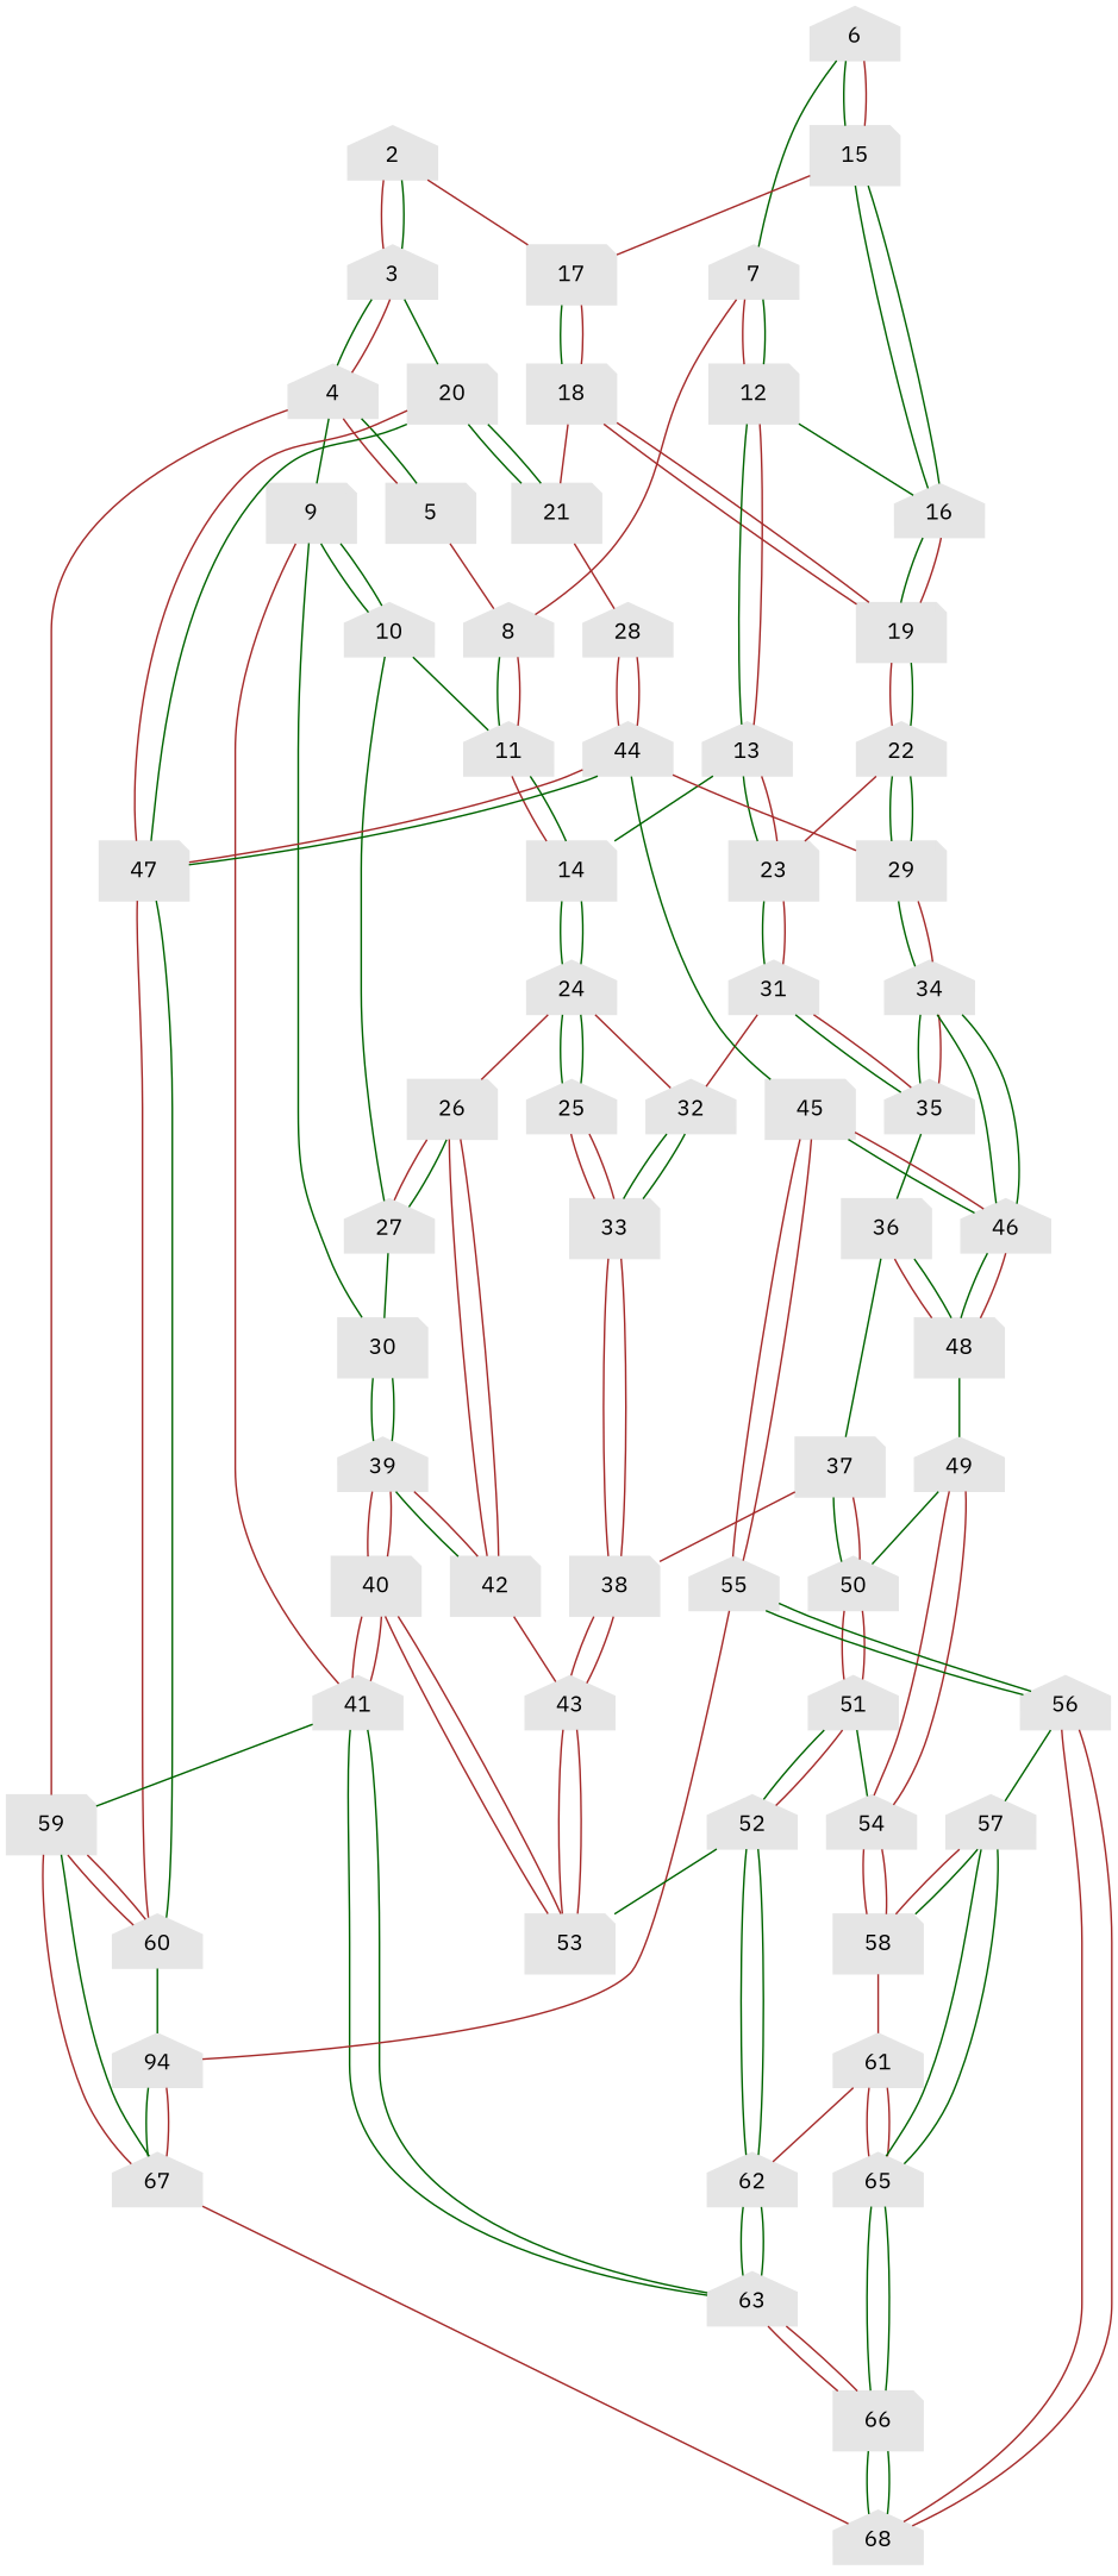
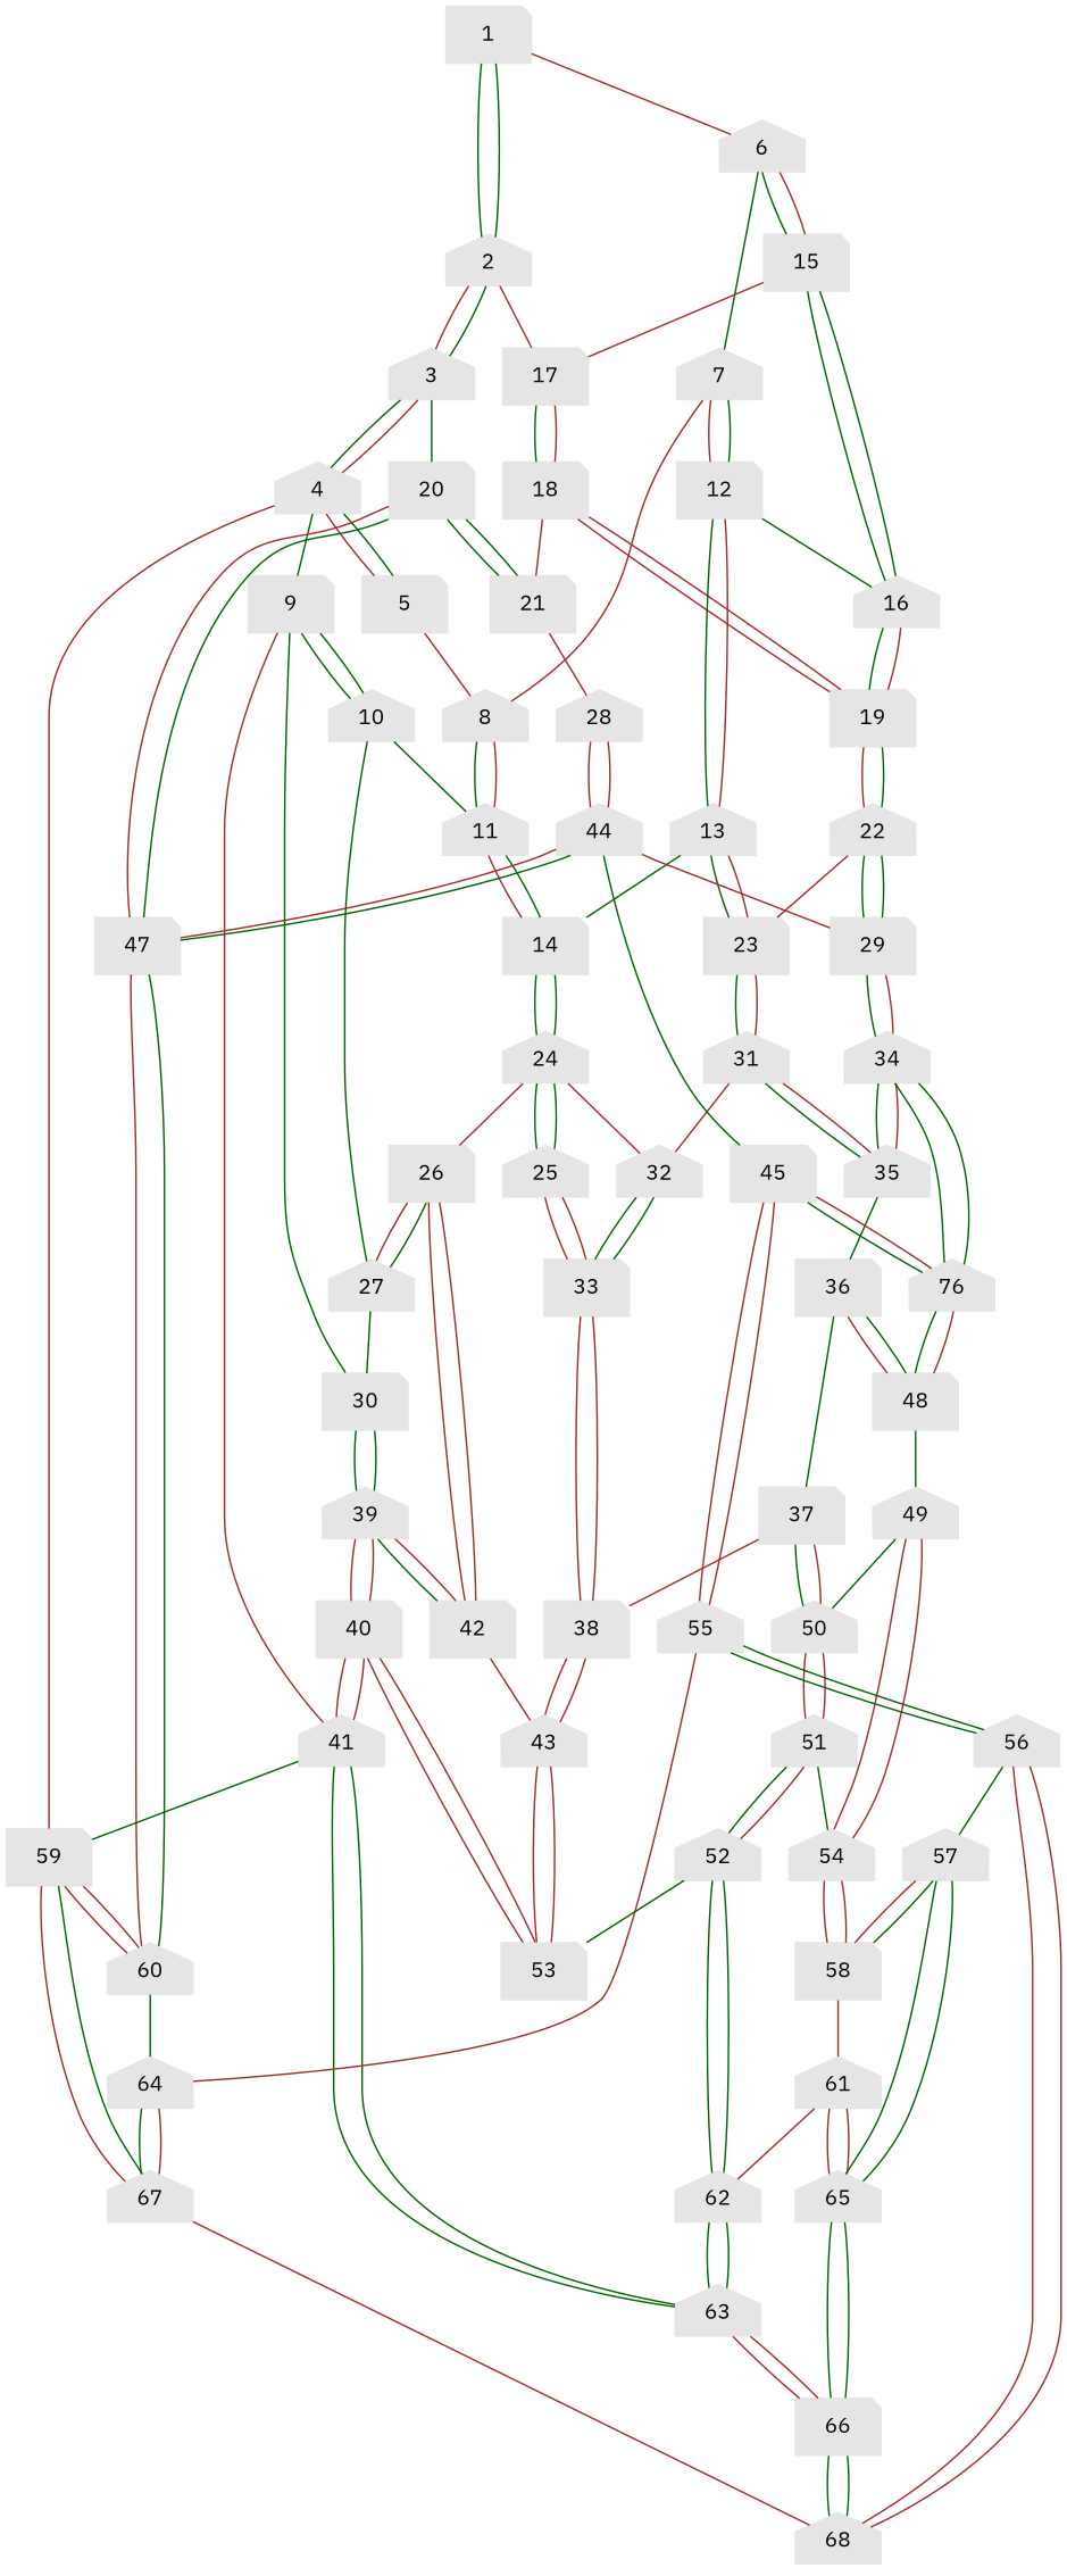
  graph {
    fontname="IBM Plex Sans"
    node [color=gray90 fontname="IBM Plex Sans" shape=house style=filled]
    edge [color=brown fontname="IBM Plex Sans"]
+   1 [shape=note]
    2
    6
    3
    17 [shape=note]
    7
    15 [shape=note]
    4
    20 [shape=note]
    18 [shape=note]
    5 [shape=note]
    9 [shape=note]
    59 [shape=note]
    21 [shape=note]
    47 [shape=note]
    8
    10
    30 [shape=note]
    41
    60
    67
    11
    12 [shape=note]
    16
    13
    14 [shape=note]
    27
    39
    63
    24
    23 [shape=note]
    19 [shape=note]
    31
    25
    32
    26 [shape=note]
    22
    28
    29 [shape=note]
    44
    34
    35
    33 [shape=note]
    42 [shape=note]
    38 [shape=note]
    43
    45 [shape=note]
-   46
+   46 [label=76]
    40 [shape=note]
    36 [shape=note]
    48 [shape=note]
    37 [shape=note]
    50
    49
    51
    53 [shape=note]
    66 [shape=note]
    55
    56
-   64 [label=94]
+   64
    54
    58 [shape=note]
    52
    62
    61
    57
    68
    65
+   1 -- 2 [color=darkgreen]
+   1 -- 2 [color=darkgreen]
+   1 -- 6
    2 -- 3
    2 -- 3 [color=darkgreen]
    2 -- 17
    6 -- 7 [color=darkgreen]
    6 -- 15 [color=darkgreen]
    6 -- 15
    3 -- 4 [color=darkgreen]
    3 -- 4
    3 -- 20 [color=darkgreen]
    17 -- 18 [color=darkgreen]
    17 -- 18
    7 -- 8
    7 -- 12
    7 -- 12 [color=darkgreen]
    15 -- 17
    15 -- 16 [color=darkgreen]
    15 -- 16 [color=darkgreen]
    4 -- 5
    4 -- 5 [color=darkgreen]
    4 -- 9 [color=darkgreen]
    4 -- 59
    20 -- 21 [color=darkgreen]
    20 -- 21 [color=darkgreen]
    20 -- 47
    20 -- 47 [color=darkgreen]
    18 -- 21
    18 -- 19
    18 -- 19
    5 -- 8
    9 -- 10 [color=darkgreen]
    9 -- 10 [color=darkgreen]
    9 -- 30 [color=darkgreen]
    9 -- 41
    59 -- 60
    59 -- 60
    59 -- 67
    59 -- 67 [color=darkgreen]
    21 -- 28
    47 -- 60
    47 -- 60 [color=darkgreen]
    8 -- 11 [color=darkgreen]
    8 -- 11
    10 -- 11 [color=darkgreen]
    10 -- 27 [color=darkgreen]
    30 -- 39 [color=darkgreen]
    30 -- 39 [color=darkgreen]
    41 -- 59 [color=darkgreen]
    41 -- 63 [color=darkgreen]
    41 -- 63 [color=darkgreen]
    60 -- 64 [color=darkgreen]
    67 -- 68
    11 -- 14
    11 -- 14 [color=darkgreen]
    12 -- 16 [color=darkgreen]
    12 -- 13 [color=darkgreen]
    12 -- 13
    16 -- 19 [color=darkgreen]
    16 -- 19
    13 -- 14 [color=darkgreen]
    13 -- 23 [color=darkgreen]
    13 -- 23
    14 -- 24 [color=darkgreen]
    14 -- 24 [color=darkgreen]
    27 -- 30 [color=darkgreen]
    39 -- 42 [color=darkgreen]
    39 -- 42
    39 -- 40
    39 -- 40
    63 -- 66
    63 -- 66
    24 -- 25 [color=darkgreen]
    24 -- 25 [color=darkgreen]
    24 -- 32
    24 -- 26
    23 -- 31 [color=darkgreen]
    23 -- 31
    19 -- 22
    19 -- 22 [color=darkgreen]
    31 -- 32
    31 -- 35 [color=darkgreen]
    31 -- 35
    25 -- 33
    25 -- 33
    32 -- 33 [color=darkgreen]
    32 -- 33 [color=darkgreen]
    26 -- 27
    26 -- 27 [color=darkgreen]
    26 -- 42
    26 -- 42
    22 -- 23
    22 -- 29 [color=darkgreen]
    22 -- 29 [color=darkgreen]
    28 -- 44
    28 -- 44
    29 -- 34 [color=darkgreen]
    29 -- 34
    44 -- 47
    44 -- 47 [color=darkgreen]
    44 -- 29
    44 -- 45 [color=darkgreen]
    34 -- 35 [color=darkgreen]
    34 -- 35
    34 -- 46 [color=darkgreen]
    34 -- 46 [color=darkgreen]
    35 -- 36 [color=darkgreen]
    33 -- 38
    33 -- 38
    42 -- 43
    38 -- 43
    38 -- 43
    43 -- 53
    43 -- 53
    45 -- 46 [color=darkgreen]
    45 -- 46
    45 -- 55
    45 -- 55
    46 -- 48 [color=darkgreen]
    46 -- 48
    40 -- 41
    40 -- 41
    40 -- 53
    40 -- 53
    36 -- 48
    36 -- 48 [color=darkgreen]
    36 -- 37 [color=darkgreen]
    48 -- 49 [color=darkgreen]
    37 -- 38
    37 -- 50 [color=darkgreen]
    37 -- 50
    50 -- 51
    50 -- 51
    49 -- 50 [color=darkgreen]
    49 -- 54
    49 -- 54
    51 -- 54 [color=darkgreen]
    51 -- 52 [color=darkgreen]
    51 -- 52
    66 -- 68 [color=darkgreen]
    66 -- 68 [color=darkgreen]
    55 -- 56 [color=darkgreen]
    55 -- 56 [color=darkgreen]
    55 -- 64
    56 -- 57 [color=darkgreen]
    56 -- 68
    56 -- 68
    64 -- 67 [color=darkgreen]
    64 -- 67
    54 -- 58
    54 -- 58
    58 -- 61
    52 -- 53 [color=darkgreen]
    52 -- 62 [color=darkgreen]
    52 -- 62 [color=darkgreen]
    62 -- 63 [color=darkgreen]
    62 -- 63 [color=darkgreen]
    61 -- 62
    61 -- 65
    61 -- 65
    57 -- 58
    57 -- 58 [color=darkgreen]
    57 -- 65 [color=darkgreen]
    57 -- 65 [color=darkgreen]
    65 -- 66 [color=darkgreen]
    65 -- 66 [color=darkgreen]
  }
